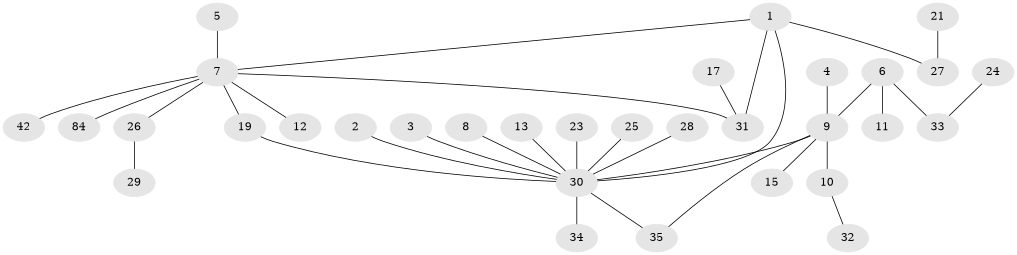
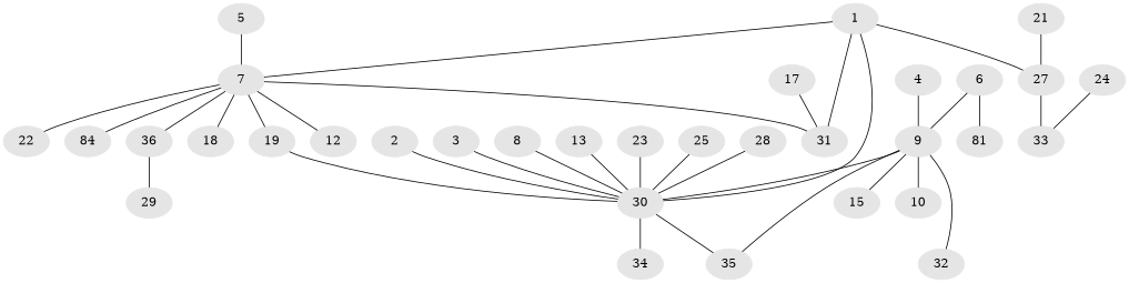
  graph {
    node [color=gray90 style=filled]
    edge [weight=1.0]
    1
    7
    27
    30
    31
    12
    n7 [label=84]
+   18
    19
-   22 [label=42]
-   26
+   22
+   26 [label=36]
    33
    35
    34
    2
    3
    4
    9
    10
    15
    32
    5
    6
-   11
+   11 [label=81]
    29
    8
    13
    17
    21
    23
    24
    25
    28
    1 -- 7
    1 -- 27
    1 -- 30
    1 -- 31
    7 -- 31
    7 -- 12
    7 -- n7
+   7 -- 18
    7 -- 19
    7 -- 22
    7 -- 26
-   6 -- 33
+   27 -- 33
    30 -- 35
    30 -- 34
    19 -- 30
    26 -- 29
    2 -- 30
    3 -- 30
    4 -- 9
    9 -- 30
    9 -- 35
    9 -- 10
    9 -- 15
-   10 -- 32
+   9 -- 32
    5 -- 7
    6 -- 9
    6 -- 11
    8 -- 30
    13 -- 30
    17 -- 31
    21 -- 27
    23 -- 30
    24 -- 33
    25 -- 30
    28 -- 30
  }
